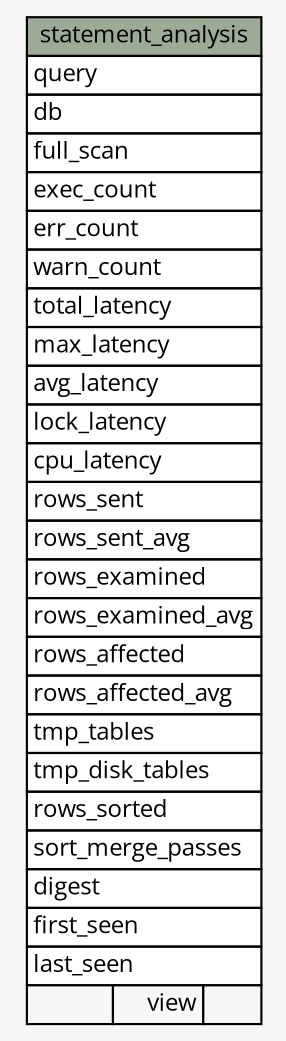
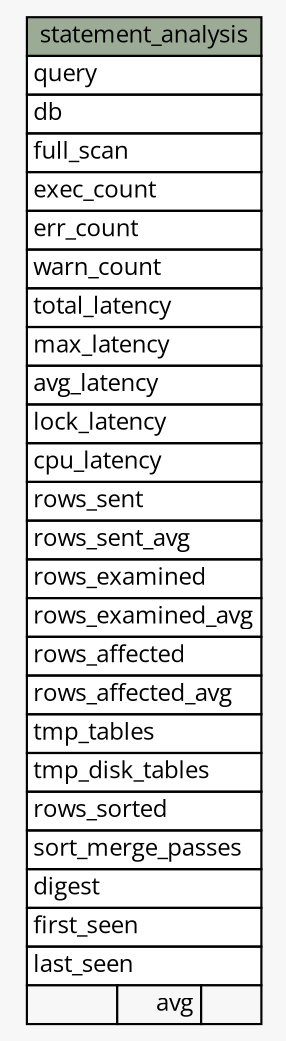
  digraph {
    bgcolor="#f7f7f7"
    fontname="Open Sans"
    fontsize=11
    nodesep=0.18
    rankdir=RL
    ranksep=0.46
-   n1 [fontname="Open Sans" fontsize=11 label=<     <TABLE BORDER="0" CELLBORDER="1" CELLSPACING="0" BGCOLOR="#ffffff">       <TR><TD COLSPAN="3" BGCOLOR="#9bab96" ALIGN="CENTER">statement_analysis</TD></TR>       <TR><TD PORT="query" COLSPAN="3" ALIGN="LEFT">query</TD></TR>       <TR><TD PORT="db" COLSPAN="3" ALIGN="LEFT">db</TD></TR>       <TR><TD PORT="full_scan" COLSPAN="3" ALIGN="LEFT">full_scan</TD></TR>       <TR><TD PORT="exec_count" COLSPAN="3" ALIGN="LEFT">exec_count</TD></TR>       <TR><TD PORT="err_count" COLSPAN="3" ALIGN="LEFT">err_count</TD></TR>       <TR><TD PORT="warn_count" COLSPAN="3" ALIGN="LEFT">warn_count</TD></TR>       <TR><TD PORT="total_latency" COLSPAN="3" ALIGN="LEFT">total_latency</TD></TR>       <TR><TD PORT="max_latency" COLSPAN="3" ALIGN="LEFT">max_latency</TD></TR>       <TR><TD PORT="avg_latency" COLSPAN="3" ALIGN="LEFT">avg_latency</TD></TR>       <TR><TD PORT="lock_latency" COLSPAN="3" ALIGN="LEFT">lock_latency</TD></TR>       <TR><TD PORT="cpu_latency" COLSPAN="3" ALIGN="LEFT">cpu_latency</TD></TR>       <TR><TD PORT="rows_sent" COLSPAN="3" ALIGN="LEFT">rows_sent</TD></TR>       <TR><TD PORT="rows_sent_avg" COLSPAN="3" ALIGN="LEFT">rows_sent_avg</TD></TR>       <TR><TD PORT="rows_examined" COLSPAN="3" ALIGN="LEFT">rows_examined</TD></TR>       <TR><TD PORT="rows_examined_avg" COLSPAN="3" ALIGN="LEFT">rows_examined_avg</TD></TR>       <TR><TD PORT="rows_affected" COLSPAN="3" ALIGN="LEFT">rows_affected</TD></TR>       <TR><TD PORT="rows_affected_avg" COLSPAN="3" ALIGN="LEFT">rows_affected_avg</TD></TR>       <TR><TD PORT="tmp_tables" COLSPAN="3" ALIGN="LEFT">tmp_tables</TD></TR>       <TR><TD PORT="tmp_disk_tables" COLSPAN="3" ALIGN="LEFT">tmp_disk_tables</TD></TR>       <TR><TD PORT="rows_sorted" COLSPAN="3" ALIGN="LEFT">rows_sorted</TD></TR>       <TR><TD PORT="sort_merge_passes" COLSPAN="3" ALIGN="LEFT">sort_merge_passes</TD></TR>       <TR><TD PORT="digest" COLSPAN="3" ALIGN="LEFT">digest</TD></TR>       <TR><TD PORT="first_seen" COLSPAN="3" ALIGN="LEFT">first_seen</TD></TR>       <TR><TD PORT="last_seen" COLSPAN="3" ALIGN="LEFT">last_seen</TD></TR>       <TR><TD ALIGN="LEFT" BGCOLOR="#f7f7f7">  </TD><TD ALIGN="RIGHT" BGCOLOR="#f7f7f7">view</TD><TD ALIGN="RIGHT" BGCOLOR="#f7f7f7">  </TD></TR>     </TABLE>> shape=plaintext]
+   n1 [fontname="Open Sans" fontsize=11 label=<     <TABLE BORDER="0" CELLBORDER="1" CELLSPACING="0" BGCOLOR="#ffffff">       <TR><TD COLSPAN="3" BGCOLOR="#9bab96" ALIGN="CENTER">statement_analysis</TD></TR>       <TR><TD PORT="query" COLSPAN="3" ALIGN="LEFT">query</TD></TR>       <TR><TD PORT="db" COLSPAN="3" ALIGN="LEFT">db</TD></TR>       <TR><TD PORT="full_scan" COLSPAN="3" ALIGN="LEFT">full_scan</TD></TR>       <TR><TD PORT="exec_count" COLSPAN="3" ALIGN="LEFT">exec_count</TD></TR>       <TR><TD PORT="err_count" COLSPAN="3" ALIGN="LEFT">err_count</TD></TR>       <TR><TD PORT="warn_count" COLSPAN="3" ALIGN="LEFT">warn_count</TD></TR>       <TR><TD PORT="total_latency" COLSPAN="3" ALIGN="LEFT">total_latency</TD></TR>       <TR><TD PORT="max_latency" COLSPAN="3" ALIGN="LEFT">max_latency</TD></TR>       <TR><TD PORT="avg_latency" COLSPAN="3" ALIGN="LEFT">avg_latency</TD></TR>       <TR><TD PORT="lock_latency" COLSPAN="3" ALIGN="LEFT">lock_latency</TD></TR>       <TR><TD PORT="cpu_latency" COLSPAN="3" ALIGN="LEFT">cpu_latency</TD></TR>       <TR><TD PORT="rows_sent" COLSPAN="3" ALIGN="LEFT">rows_sent</TD></TR>       <TR><TD PORT="rows_sent_avg" COLSPAN="3" ALIGN="LEFT">rows_sent_avg</TD></TR>       <TR><TD PORT="rows_examined" COLSPAN="3" ALIGN="LEFT">rows_examined</TD></TR>       <TR><TD PORT="rows_examined_avg" COLSPAN="3" ALIGN="LEFT">rows_examined_avg</TD></TR>       <TR><TD PORT="rows_affected" COLSPAN="3" ALIGN="LEFT">rows_affected</TD></TR>       <TR><TD PORT="rows_affected_avg" COLSPAN="3" ALIGN="LEFT">rows_affected_avg</TD></TR>       <TR><TD PORT="tmp_tables" COLSPAN="3" ALIGN="LEFT">tmp_tables</TD></TR>       <TR><TD PORT="tmp_disk_tables" COLSPAN="3" ALIGN="LEFT">tmp_disk_tables</TD></TR>       <TR><TD PORT="rows_sorted" COLSPAN="3" ALIGN="LEFT">rows_sorted</TD></TR>       <TR><TD PORT="sort_merge_passes" COLSPAN="3" ALIGN="LEFT">sort_merge_passes</TD></TR>       <TR><TD PORT="digest" COLSPAN="3" ALIGN="LEFT">digest</TD></TR>       <TR><TD PORT="first_seen" COLSPAN="3" ALIGN="LEFT">first_seen</TD></TR>       <TR><TD PORT="last_seen" COLSPAN="3" ALIGN="LEFT">last_seen</TD></TR>       <TR><TD ALIGN="LEFT" BGCOLOR="#f7f7f7">  </TD><TD ALIGN="RIGHT" BGCOLOR="#f7f7f7">avg</TD><TD ALIGN="RIGHT" BGCOLOR="#f7f7f7">  </TD></TR>     </TABLE>> shape=plaintext]
  }
